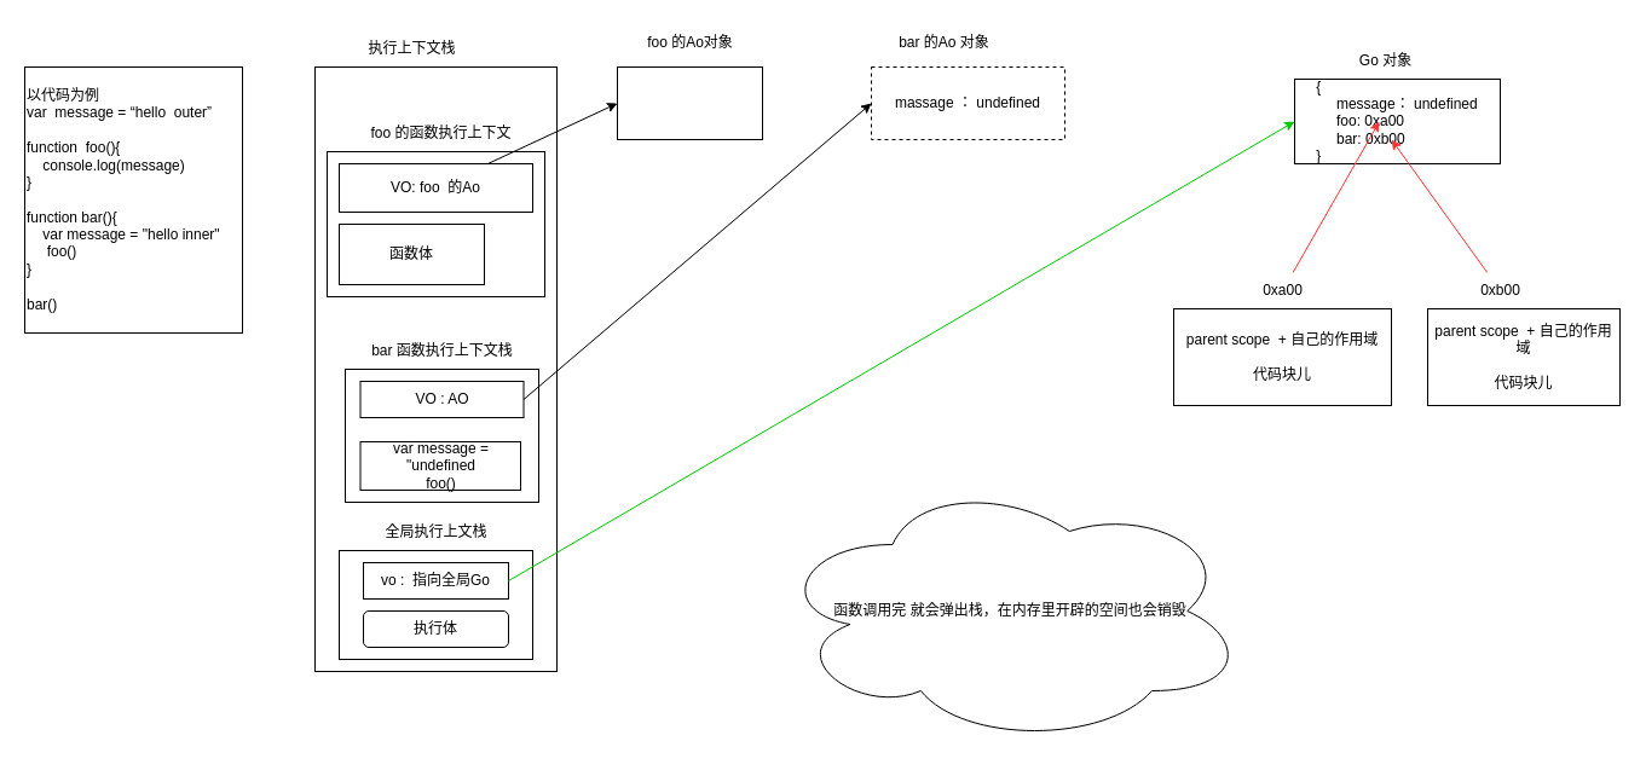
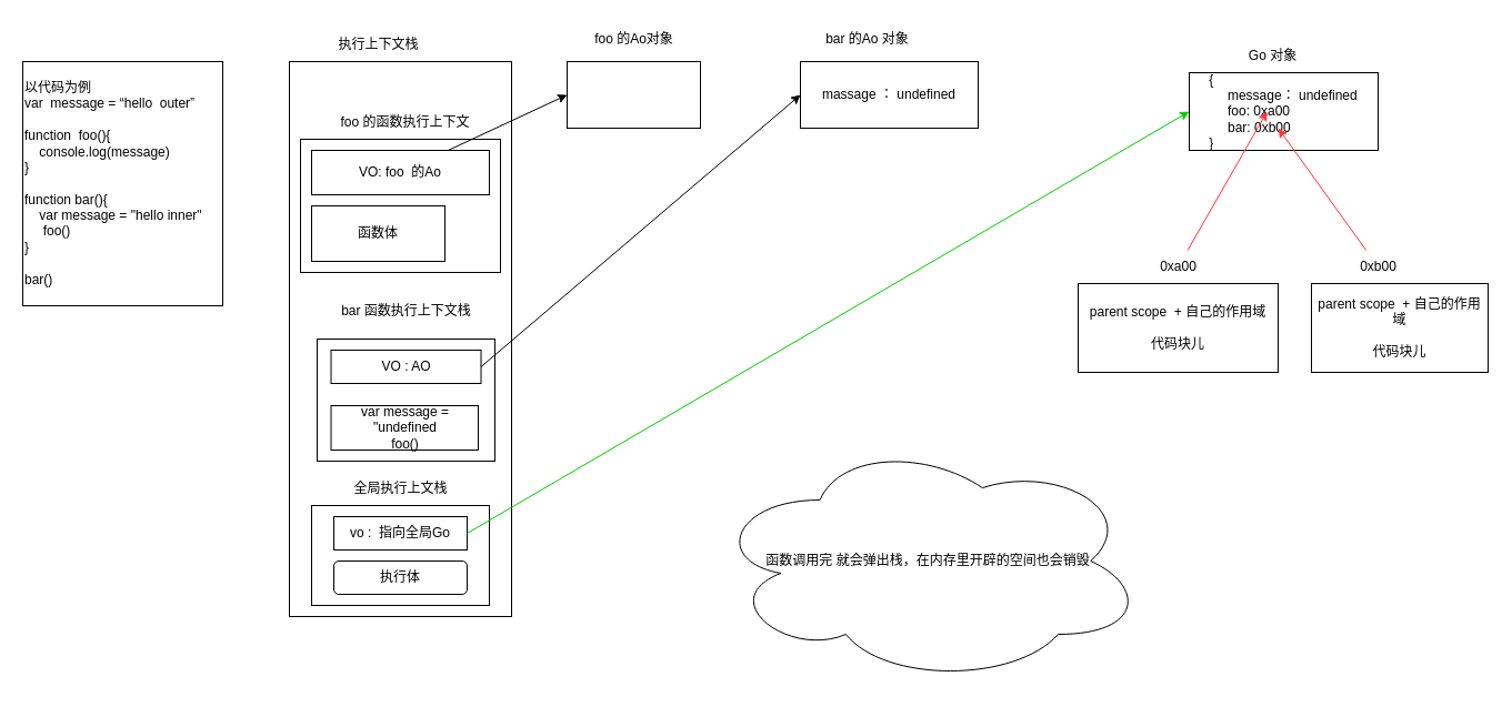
  <mxCell id="0" />
  <mxCell id="1" parent="0" />
  <mxCell id="2" value="以代码为例&lt;br&gt;var&amp;nbsp; message = “hello&amp;nbsp; outer”&lt;br&gt;&lt;br&gt;function&amp;nbsp; foo(){&lt;br&gt;&amp;nbsp; &amp;nbsp; console.log(message)&lt;br&gt;}&lt;br&gt;&lt;br&gt;function bar(){&lt;br&gt;&amp;nbsp; &amp;nbsp; var message = &quot;hello inner&quot;&lt;br&gt;&amp;nbsp; &amp;nbsp; &amp;nbsp;foo()&lt;br&gt;}&lt;br&gt;&lt;br&gt;bar()" style="whiteSpace=wrap;html=1;align=left;" parent="1" vertex="1"><mxGeometry x="20" y="55" width="180" height="220" as="geometry" /></mxCell>
  <mxCell id="3" value="" style="whiteSpace=wrap;html=1;" parent="1" vertex="1"><mxGeometry x="260" y="55" width="200" height="500" as="geometry" /></mxCell>
  <mxCell id="4" value="执行上下文栈" style="text;html=1;align=center;verticalAlign=middle;resizable=0;points=[];autosize=1;strokeColor=none;fillColor=none;" parent="1" vertex="1"><mxGeometry x="290" y="25" width="100" height="30" as="geometry" /></mxCell>
  <mxCell id="5" value="" style="whiteSpace=wrap;html=1;" parent="1" vertex="1"><mxGeometry x="280" y="455" width="160" height="90" as="geometry" /></mxCell>
  <mxCell id="6" value="全局执行上文栈" style="text;html=1;align=center;verticalAlign=middle;resizable=0;points=[];autosize=1;strokeColor=none;fillColor=none;" parent="1" vertex="1"><mxGeometry x="305" y="425" width="110" height="30" as="geometry" /></mxCell>
  <mxCell id="7" value="vo :&amp;nbsp; 指向全局Go" style="rounded=1;whiteSpace=wrap;html=1;arcSize=0;" parent="1" vertex="1"><mxGeometry x="300" y="465" width="120" height="30" as="geometry" /></mxCell>
  <mxCell id="8" value="执行体" style="rounded=1;whiteSpace=wrap;html=1;" parent="1" vertex="1"><mxGeometry x="300" y="505" width="120" height="30" as="geometry" /></mxCell>
  <mxCell id="9" value="&lt;div style=&quot;text-align: justify;&quot;&gt;&lt;span style=&quot;background-color: initial;&quot;&gt;{&lt;/span&gt;&lt;/div&gt;&lt;div style=&quot;text-align: justify;&quot;&gt;&amp;nbsp; &amp;nbsp; &amp;nbsp;message： undefined&lt;/div&gt;&lt;div style=&quot;text-align: justify;&quot;&gt;&amp;nbsp; &amp;nbsp; &amp;nbsp;foo: 0xa00&lt;/div&gt;&lt;div style=&quot;text-align: justify;&quot;&gt;&amp;nbsp; &amp;nbsp; &amp;nbsp;bar: 0xb00&lt;/div&gt;&lt;div style=&quot;text-align: justify;&quot;&gt;&lt;span style=&quot;background-color: initial;&quot;&gt;}&lt;/span&gt;&lt;/div&gt;" style="whiteSpace=wrap;html=1;" parent="1" vertex="1"><mxGeometry x="1070" y="65" width="170" height="70" as="geometry" /></mxCell>
  <mxCell id="10" value="Go 对象" style="text;html=1;align=center;verticalAlign=middle;resizable=0;points=[];autosize=1;strokeColor=none;fillColor=none;" parent="1" vertex="1"><mxGeometry x="1110" y="35" width="70" height="30" as="geometry" /></mxCell>
  <mxCell id="11" value="parent scope&amp;nbsp; + 自己的作用域&lt;br&gt;&lt;br&gt;代码块儿" style="whiteSpace=wrap;html=1;" parent="1" vertex="1"><mxGeometry x="970" y="255" width="180" height="80" as="geometry" /></mxCell>
  <mxCell id="12" value="parent scope&amp;nbsp; + 自己的作用域&lt;br&gt;&lt;br&gt;代码块儿" style="whiteSpace=wrap;html=1;" parent="1" vertex="1"><mxGeometry x="1180" y="255" width="159" height="80" as="geometry" /></mxCell>
  <mxCell id="13" value="" style="edgeStyle=none;html=1;entryX=0.412;entryY=0.5;entryDx=0;entryDy=0;entryPerimeter=0;strokeColor=#FF3333;" parent="1" source="15" target="9" edge="1"><mxGeometry relative="1" as="geometry" /></mxCell>
  <mxCell id="14" value="" style="edgeStyle=none;html=1;" parent="1" source="15" target="11" edge="1"><mxGeometry relative="1" as="geometry" /></mxCell>
  <mxCell id="15" value="0xa00" style="text;html=1;align=center;verticalAlign=middle;resizable=0;points=[];autosize=1;strokeColor=none;fillColor=none;" parent="1" vertex="1"><mxGeometry x="1030" y="225" width="60" height="30" as="geometry" /></mxCell>
  <mxCell id="16" value="" style="edgeStyle=none;html=1;entryX=0.471;entryY=0.714;entryDx=0;entryDy=0;entryPerimeter=0;strokeColor=#FF3333;" parent="1" source="17" target="9" edge="1"><mxGeometry relative="1" as="geometry"><mxPoint x="1100" y="215" as="targetPoint" /></mxGeometry></mxCell>
  <mxCell id="17" value="0xb00" style="text;html=1;align=center;verticalAlign=middle;resizable=0;points=[];autosize=1;strokeColor=none;fillColor=none;" parent="1" vertex="1"><mxGeometry x="1210" y="225" width="60" height="30" as="geometry" /></mxCell>
  <mxCell id="18" value="" style="edgeStyle=none;orthogonalLoop=1;jettySize=auto;html=1;strokeColor=#00CC00;exitX=1;exitY=0.5;exitDx=0;exitDy=0;entryX=0;entryY=0.5;entryDx=0;entryDy=0;" parent="1" source="7" target="9" edge="1"><mxGeometry width="100" relative="1" as="geometry"><mxPoint x="450" y="455" as="sourcePoint" /><mxPoint x="550" y="455" as="targetPoint" /><Array as="points" /></mxGeometry></mxCell>
  <mxCell id="19" value="&lt;span style=&quot;color: rgba(0, 0, 0, 0); font-family: monospace; font-size: 0px; text-align: start;&quot;&gt;%3CmxGraphModel%3E%3Croot%3E%3CmxCell%20id%3D%220%22%2F%3E%3CmxCell%20id%3D%221%22%20parent%3D%220%22%2F%3E%3CmxCell%20id%3D%222%22%20value%3D%22%22%20style%3D%22whiteSpace%3Dwrap%3Bhtml%3D1%3B%22%20vertex%3D%221%22%20parent%3D%221%22%3E%3CmxGeometry%20x%3D%22317.5%22%20y%3D%22300%22%20width%3D%22135%22%20height%3D%2230%22%20as%3D%22geometry%22%2F%3E%3C%2FmxCell%3E%3C%2Froot%3E%3C%2FmxGraphModel%3E&lt;/span&gt;" style="whiteSpace=wrap;html=1;" parent="1" vertex="1"><mxGeometry x="285" y="305" width="160" height="110" as="geometry" /></mxCell>
- <mxCell id="20" value="bar 函数执行上下文栈" style="text;html=1;align=center;verticalAlign=middle;resizable=0;points=[];autosize=1;strokeColor=none;fillColor=none;" parent="1" vertex="1"><mxGeometry x="295" y="275" width="140" height="30" as="geometry" /></mxCell>
+ <mxCell id="20" value="bar 函数执行上下文栈" style="text;html=1;align=center;verticalAlign=middle;resizable=0;points=[];autosize=1;strokeColor=none;fillColor=none;" parent="1" vertex="1"><mxGeometry x="295" y="265" width="140" height="30" as="geometry" /></mxCell>
  <mxCell id="21" value="VO : AO" style="whiteSpace=wrap;html=1;" parent="1" vertex="1"><mxGeometry x="297.5" y="315" width="135" height="30" as="geometry" /></mxCell>
  <mxCell id="22" value="var message = &quot;undefined&lt;br&gt;foo()" style="whiteSpace=wrap;html=1;" parent="1" vertex="1"><mxGeometry x="297.5" y="365" width="132.5" height="40" as="geometry" /></mxCell>
- <mxCell id="23" value="massage ： undefined" style="whiteSpace=wrap;html=1;dashed=1;" parent="1" vertex="1"><mxGeometry x="720" y="55" width="160" height="60" as="geometry" /></mxCell>
+ <mxCell id="23" value="massage ： undefined" style="whiteSpace=wrap;html=1;" parent="1" vertex="1"><mxGeometry x="720" y="55" width="160" height="60" as="geometry" /></mxCell>
  <mxCell id="24" value="bar 的Ao 对象" style="text;html=1;align=center;verticalAlign=middle;resizable=0;points=[];autosize=1;strokeColor=none;fillColor=none;" parent="1" vertex="1"><mxGeometry x="730" y="20" width="100" height="30" as="geometry" /></mxCell>
  <mxCell id="25" value="" style="edgeStyle=none;orthogonalLoop=1;jettySize=auto;html=1;exitX=1;exitY=0.5;exitDx=0;exitDy=0;entryX=0;entryY=0.5;entryDx=0;entryDy=0;" parent="1" source="21" target="23" edge="1"><mxGeometry width="100" relative="1" as="geometry"><mxPoint x="490" y="225" as="sourcePoint" /><mxPoint x="590" y="225" as="targetPoint" /><Array as="points" /></mxGeometry></mxCell>
  <mxCell id="26" value="" style="whiteSpace=wrap;html=1;" parent="1" vertex="1"><mxGeometry x="270" y="125" width="180" height="120" as="geometry" /></mxCell>
  <mxCell id="27" value="foo 的函数执行上下文" style="text;html=1;align=center;verticalAlign=middle;resizable=0;points=[];autosize=1;strokeColor=none;fillColor=none;" parent="1" vertex="1"><mxGeometry x="293.75" y="95" width="140" height="30" as="geometry" /></mxCell>
  <mxCell id="28" value="VO: foo&amp;nbsp; 的Ao" style="whiteSpace=wrap;html=1;" parent="1" vertex="1"><mxGeometry x="280" y="135" width="160" height="40" as="geometry" /></mxCell>
  <mxCell id="29" value="函数体" style="whiteSpace=wrap;html=1;" parent="1" vertex="1"><mxGeometry x="280" y="185" width="120" height="50" as="geometry" /></mxCell>
  <mxCell id="30" value="" style="whiteSpace=wrap;html=1;" parent="1" vertex="1"><mxGeometry x="510" y="55" width="120" height="60" as="geometry" /></mxCell>
  <mxCell id="31" value="foo 的Ao对象" style="text;html=1;align=center;verticalAlign=middle;resizable=0;points=[];autosize=1;strokeColor=none;fillColor=none;" parent="1" vertex="1"><mxGeometry x="525" y="20" width="90" height="30" as="geometry" /></mxCell>
  <mxCell id="32" value="" style="edgeStyle=none;orthogonalLoop=1;jettySize=auto;html=1;entryX=0;entryY=0.5;entryDx=0;entryDy=0;" parent="1" source="28" target="30" edge="1"><mxGeometry width="100" relative="1" as="geometry"><mxPoint x="460" y="155" as="sourcePoint" /><mxPoint x="560" y="155" as="targetPoint" /><Array as="points" /></mxGeometry></mxCell>
  <mxCell id="33" value="函数调用完 就会弹出栈，在内存里开辟的空间也会销毁" style="ellipse;shape=cloud;whiteSpace=wrap;html=1;" parent="1" vertex="1"><mxGeometry x="640" y="395" width="390" height="220" as="geometry" /></mxCell>
